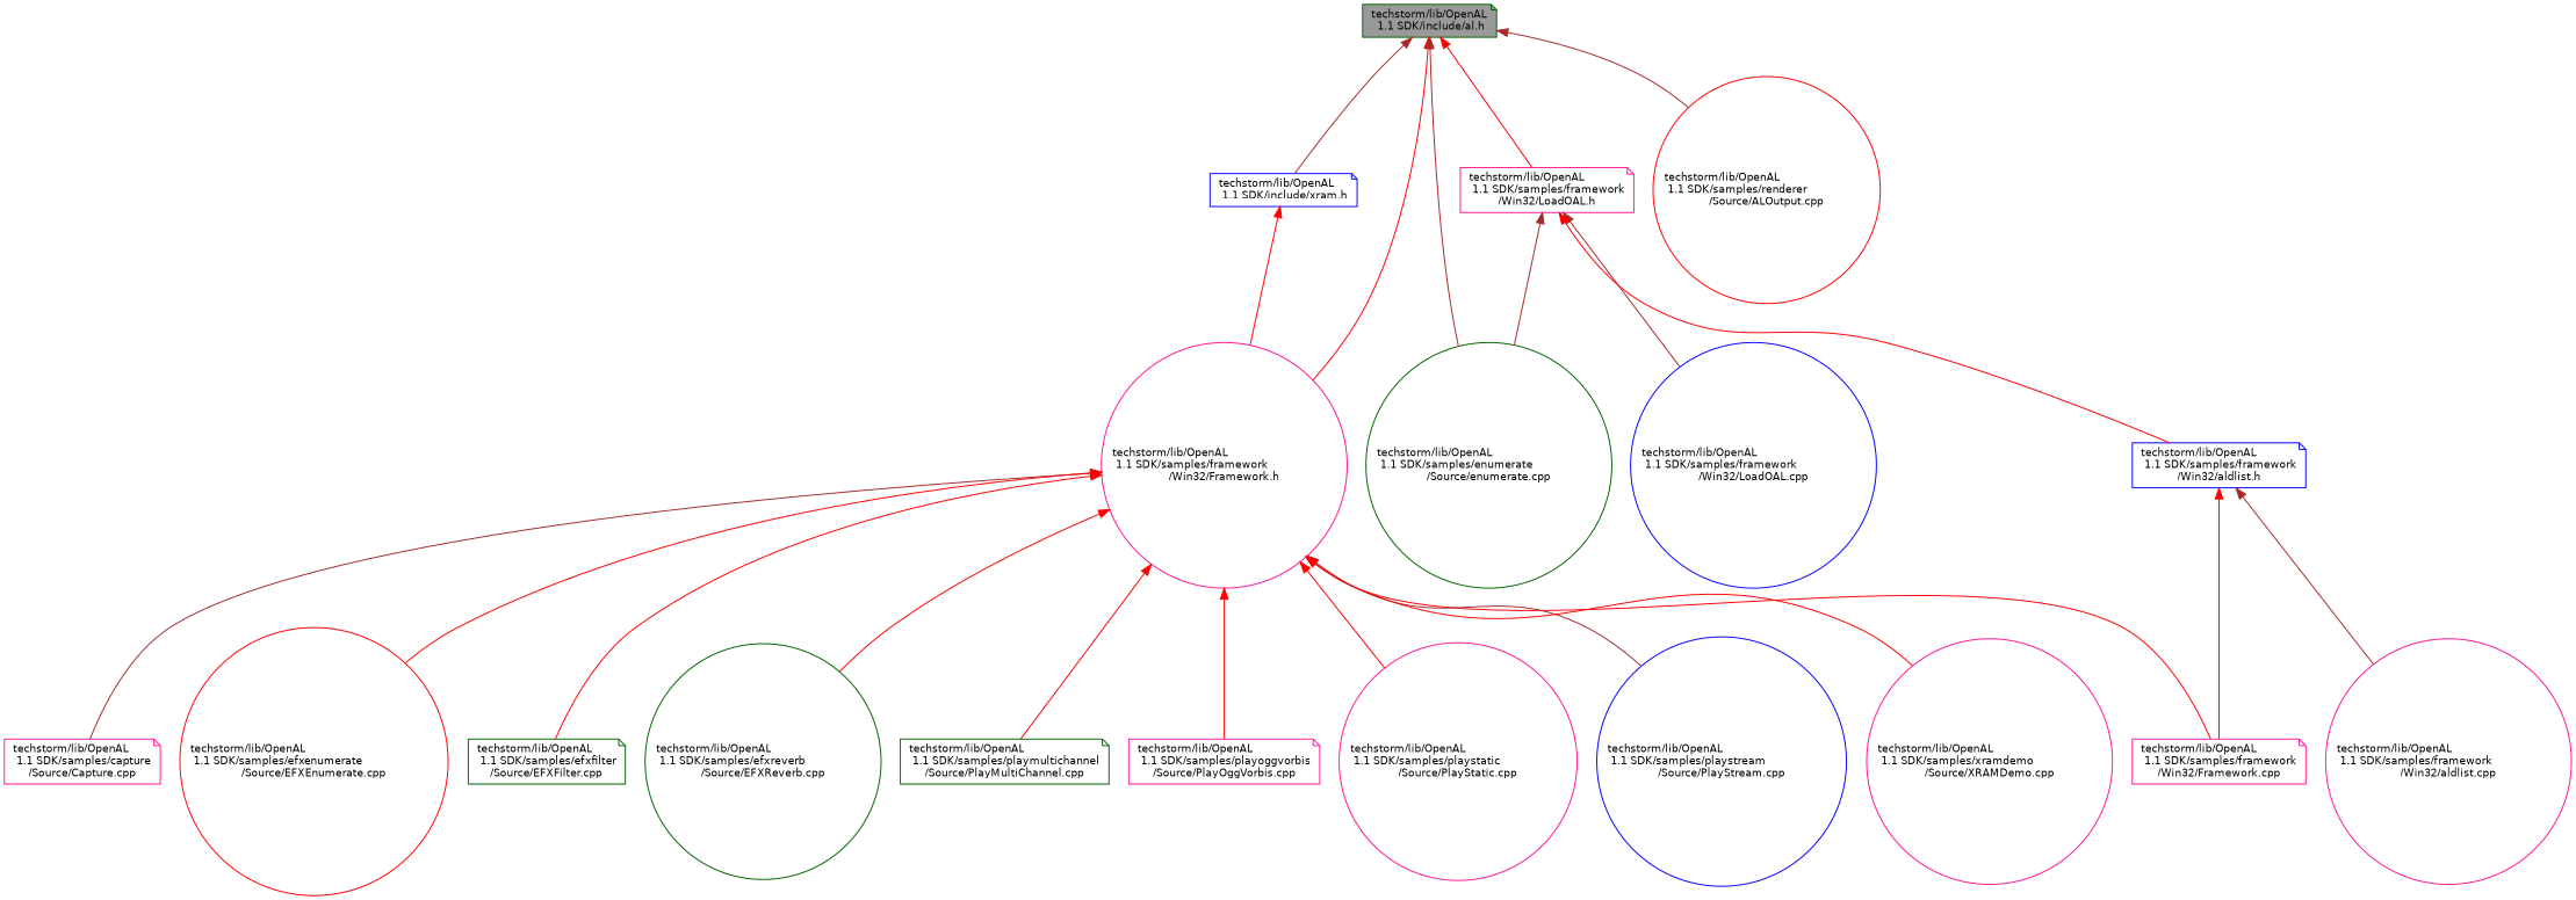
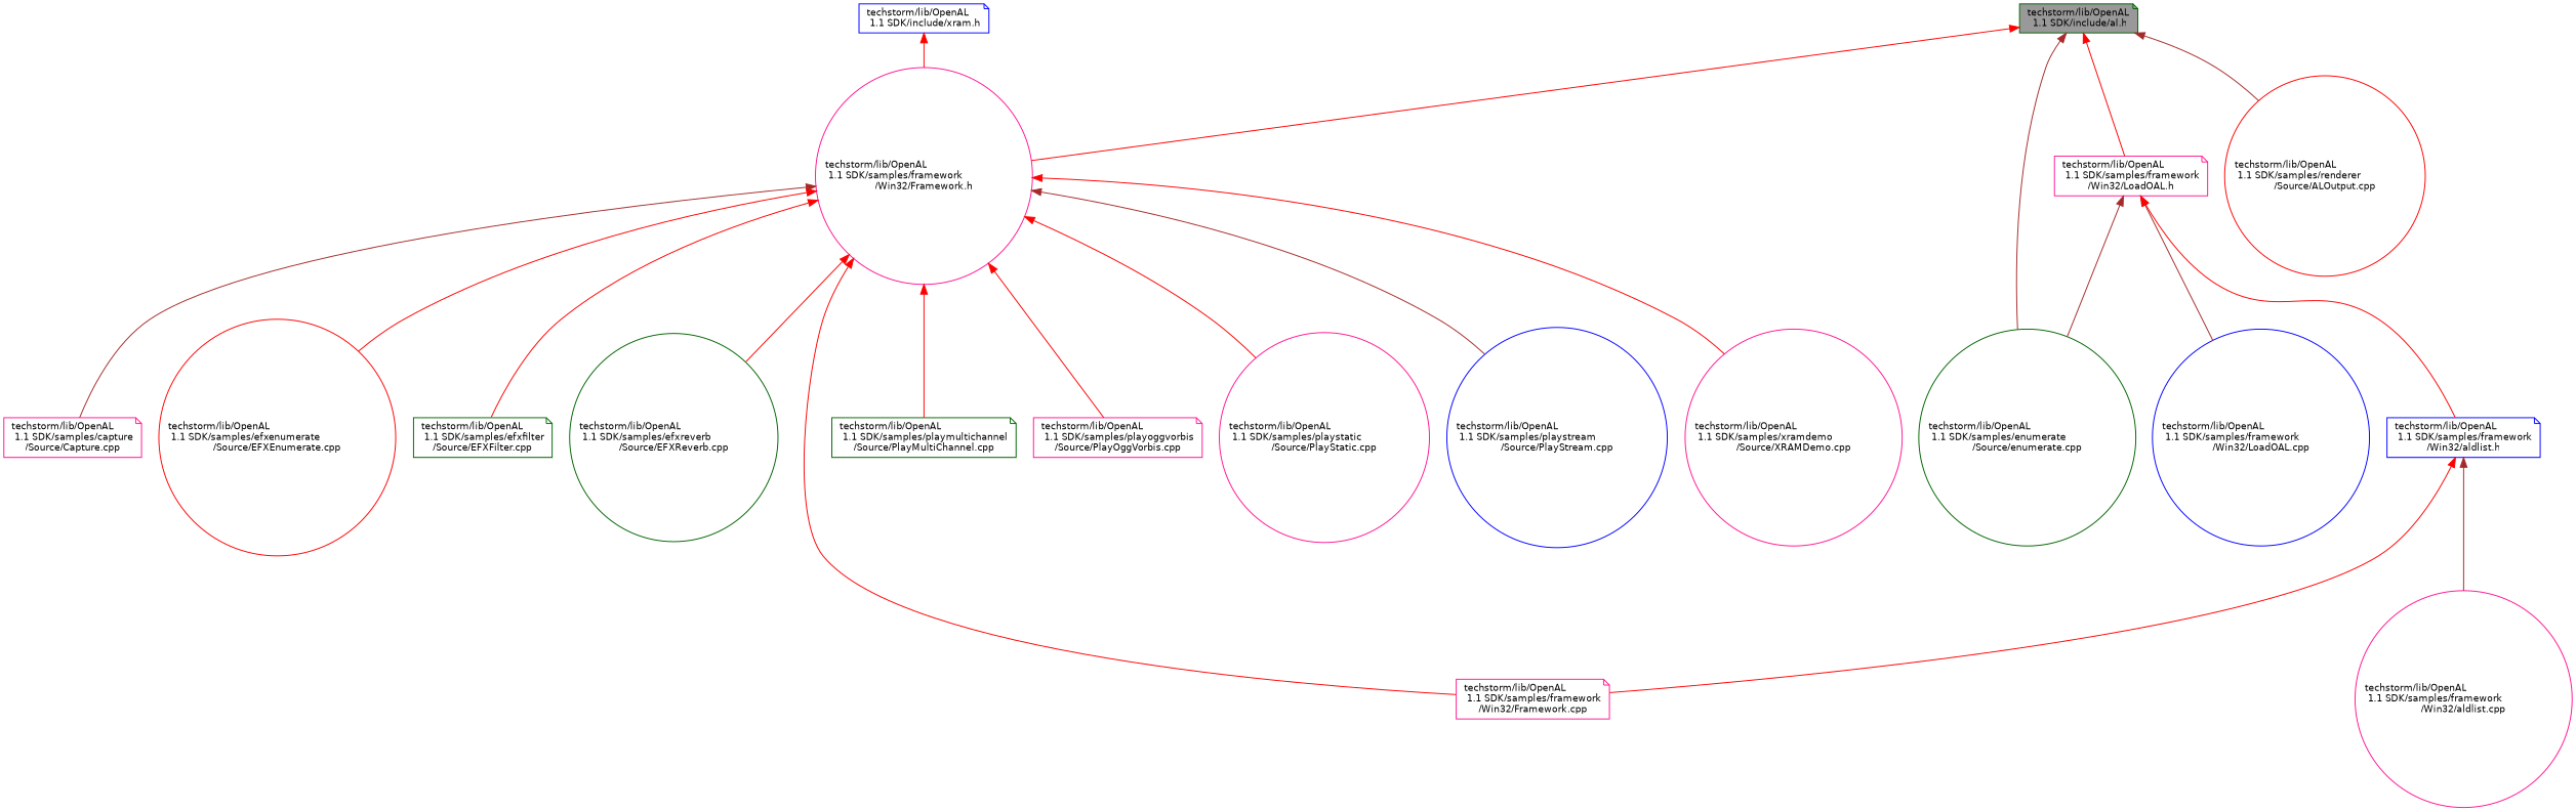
  digraph {
    node [color=deeppink fillcolor=white fontname=Helvetica fontsize=10 shape=circle style=filled]
    edge [color=red dir=back fontname=Helvetica fontsize=10 labelfontname=Helvetica labelfontsize=10 style=solid]
    n1 [color=darkgreen fillcolor=grey60 fontcolor=black height=0.2 label="techstorm/lib/OpenAL\l 1.1 SDK/include/al.h" shape=note width=0.4]
    n2 [color=blue height=0.2 label="techstorm/lib/OpenAL\l 1.1 SDK/include/xram.h" shape=note width=0.4]
    n3 [height=0.2 label="techstorm/lib/OpenAL\l 1.1 SDK/samples/framework\l/Win32/Framework.h" width=0.4]
    n4 [color=darkgreen height=0.2 label="techstorm/lib/OpenAL\l 1.1 SDK/samples/enumerate\l/Source/enumerate.cpp" width=0.4]
    n5 [height=0.2 label="techstorm/lib/OpenAL\l 1.1 SDK/samples/framework\l/Win32/LoadOAL.h" shape=note width=0.4]
    n6 [color=red height=0.2 label="techstorm/lib/OpenAL\l 1.1 SDK/samples/renderer\l/Source/ALOutput.cpp" width=0.4]
    n7 [height=0.2 label="techstorm/lib/OpenAL\l 1.1 SDK/samples/capture\l/Source/Capture.cpp" shape=note width=0.4]
    n8 [color=red height=0.2 label="techstorm/lib/OpenAL\l 1.1 SDK/samples/efxenumerate\l/Source/EFXEnumerate.cpp" width=0.4]
    n9 [color=darkgreen height=0.2 label="techstorm/lib/OpenAL\l 1.1 SDK/samples/efxfilter\l/Source/EFXFilter.cpp" shape=note width=0.4]
    n10 [color=darkgreen height=0.2 label="techstorm/lib/OpenAL\l 1.1 SDK/samples/efxreverb\l/Source/EFXReverb.cpp" width=0.4]
    n11 [height=0.2 label="techstorm/lib/OpenAL\l 1.1 SDK/samples/framework\l/Win32/Framework.cpp" shape=note width=0.4]
    n12 [color=darkgreen height=0.2 label="techstorm/lib/OpenAL\l 1.1 SDK/samples/playmultichannel\l/Source/PlayMultiChannel.cpp" shape=note width=0.4]
    n13 [height=0.2 label="techstorm/lib/OpenAL\l 1.1 SDK/samples/playoggvorbis\l/Source/PlayOggVorbis.cpp" shape=note width=0.4]
    n14 [height=0.2 label="techstorm/lib/OpenAL\l 1.1 SDK/samples/playstatic\l/Source/PlayStatic.cpp" width=0.4]
    n15 [color=blue height=0.2 label="techstorm/lib/OpenAL\l 1.1 SDK/samples/playstream\l/Source/PlayStream.cpp" width=0.4]
    n16 [height=0.2 label="techstorm/lib/OpenAL\l 1.1 SDK/samples/xramdemo\l/Source/XRAMDemo.cpp" width=0.4]
    n17 [color=blue height=0.2 label="techstorm/lib/OpenAL\l 1.1 SDK/samples/framework\l/Win32/LoadOAL.cpp" width=0.4]
    n18 [color=blue height=0.2 label="techstorm/lib/OpenAL\l 1.1 SDK/samples/framework\l/Win32/aldlist.h" shape=note width=0.4]
    n19 [height=0.2 label="techstorm/lib/OpenAL\l 1.1 SDK/samples/framework\l/Win32/aldlist.cpp" width=0.4]
-   n1 -> n2 [color=brown]
    n1 -> n3
    n1 -> n4 [color=brown]
    n1 -> n5
    n1 -> n6 [color=brown]
    n2 -> n3
    n3 -> n7 [color=brown]
    n3 -> n8
    n3 -> n9
    n3 -> n10
    n3 -> n11
    n3 -> n12
    n3 -> n13
    n3 -> n14
    n3 -> n15 [color=brown]
    n3 -> n16
    n5 -> n4 [color=brown]
    n5 -> n17 [color=brown]
    n5 -> n18
    n18 -> n11
    n18 -> n19 [color=brown]
  }
